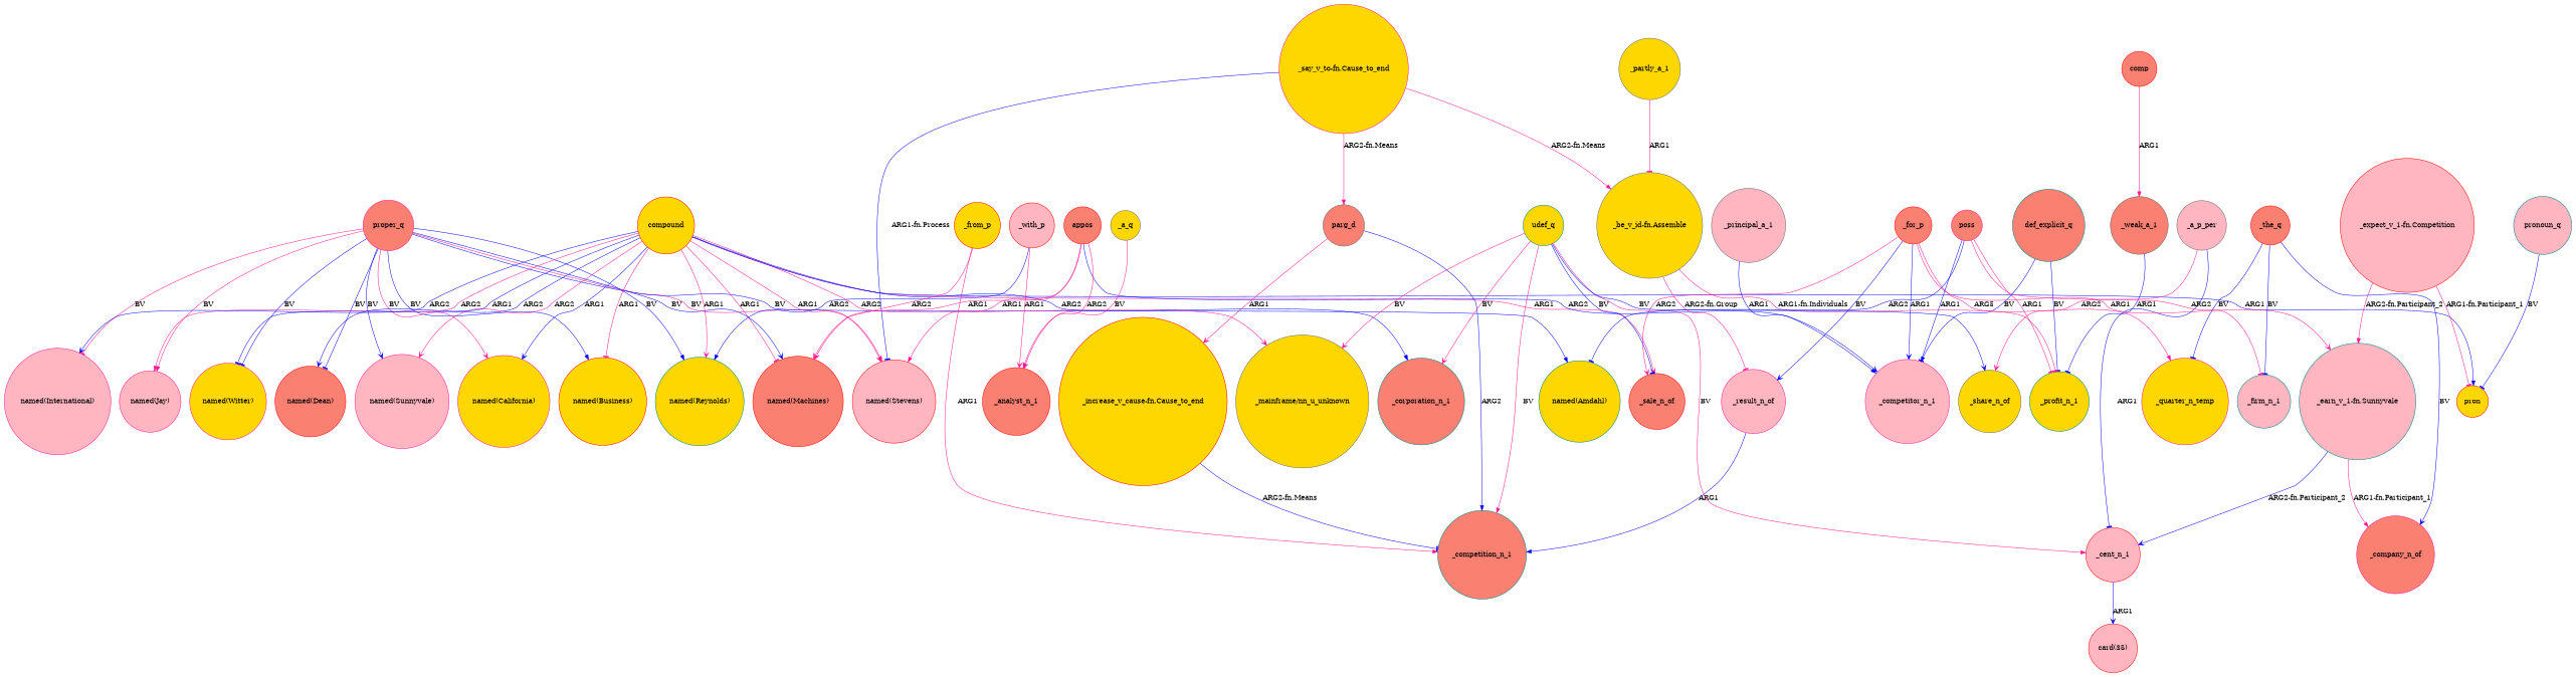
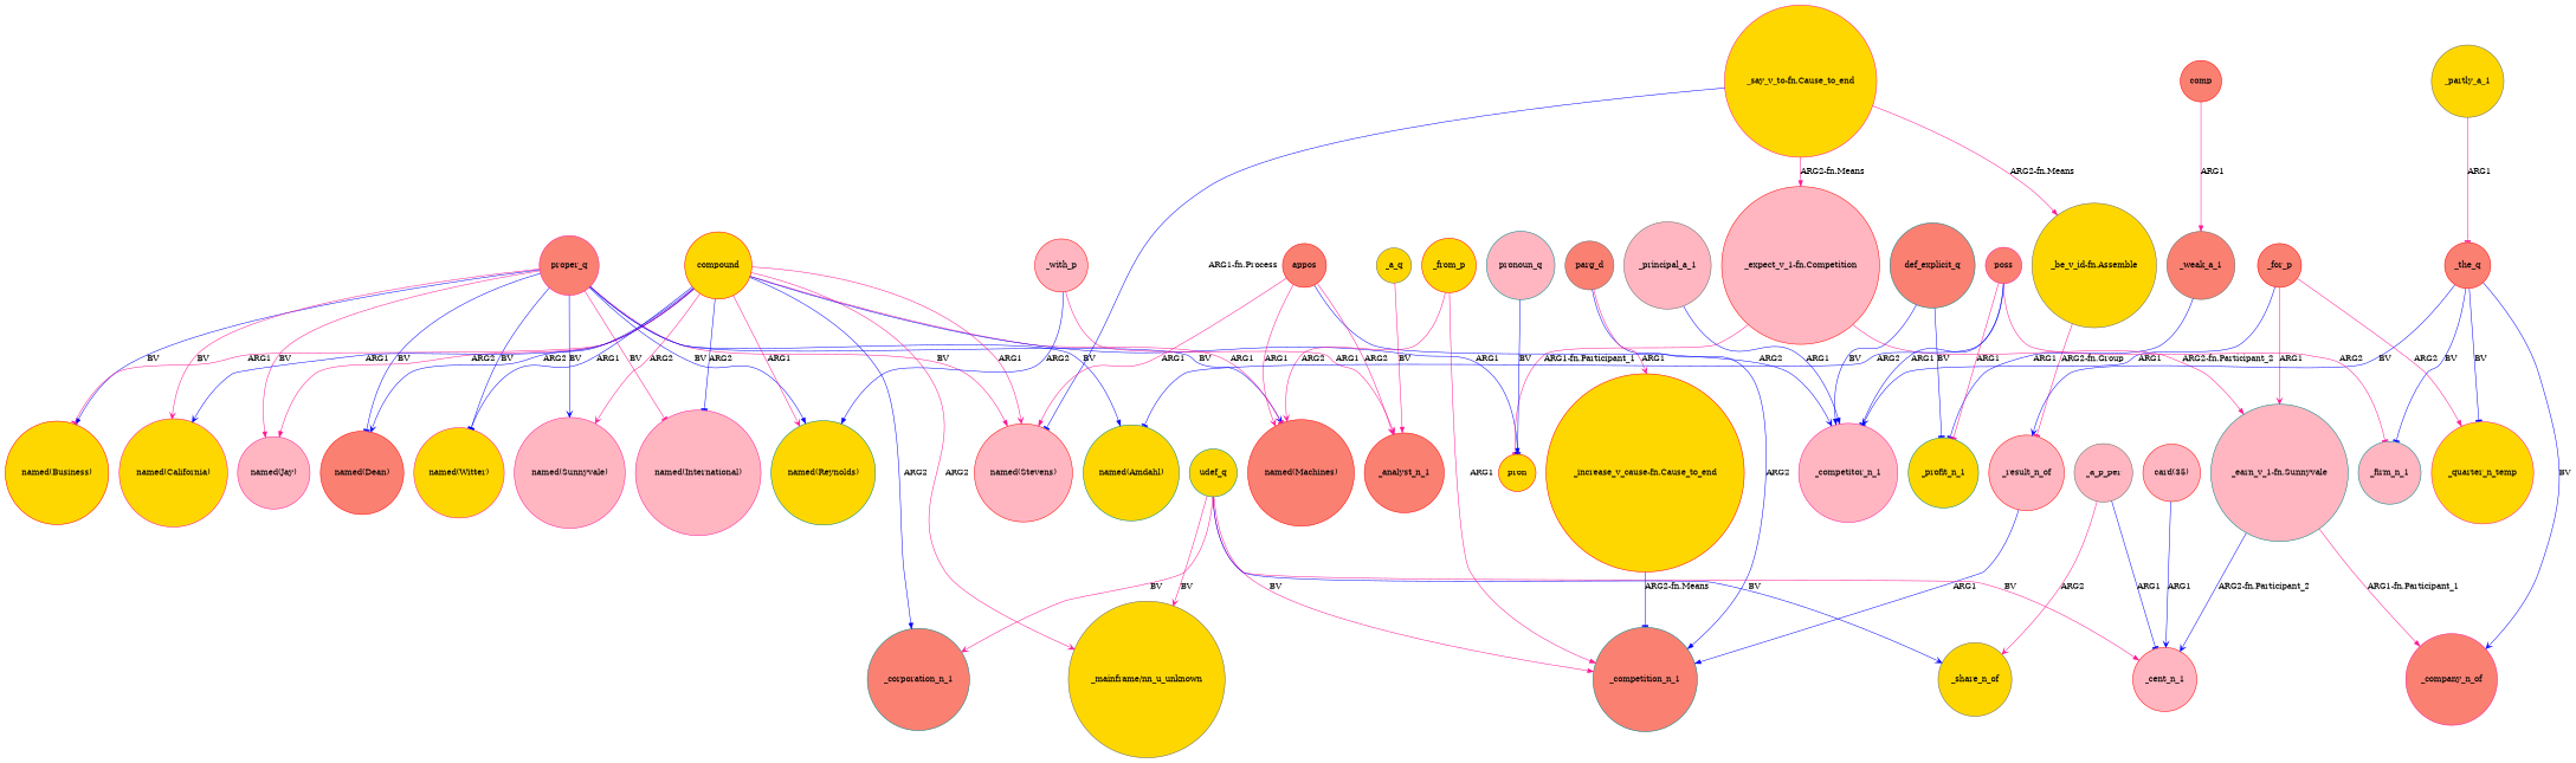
  digraph {
    node [color=red fillcolor=gold shape=circle style=filled]
    edge [arrowhead=vee color=deeppink]
    proper_q [color=deeppink fillcolor=salmon]
    "named(Business)"
    "named(Dean)" [fillcolor=salmon]
    "named(Reynolds)" [color=teal]
    "named(Sunnyvale)" [color=deeppink fillcolor=lightpink]
    "named(Machines)" [fillcolor=salmon]
    "named(Stevens)" [fillcolor=lightpink]
    "named(Witter)" [color=deeppink]
    "named(Jay)" [color=deeppink fillcolor=lightpink]
    "named(International)" [color=deeppink fillcolor=lightpink]
    "named(Amdahl)" [color=teal]
    "named(California)" [color=deeppink]
    compound
-   _sale_n_of [fillcolor=salmon]
    "_mainframe/nn_u_unknown" [color=gray40]
    _corporation_n_1 [color=teal fillcolor=salmon]
    pron
    _company_n_of [color=deeppink fillcolor=salmon]
    parg_d [color=gray40 fillcolor=salmon]
    _competition_n_1 [color=teal fillcolor=salmon]
    "_increase_v_cause-fn.Cause_to_end"
    def_explicit_q [color=teal fillcolor=salmon]
    _profit_n_1 [color=teal]
    _competitor_n_1 [color=deeppink fillcolor=lightpink]
    _partly_a_1 [color=gray40]
    "_be_v_id-fn.Assemble" [color=gray40]
-   _result_n_of [color=deeppink fillcolor=lightpink]
+   _result_n_of [fillcolor=lightpink]
    _with_p [fillcolor=lightpink]
    _analyst_n_1 [fillcolor=salmon]
    "card(35)" [fillcolor=lightpink]
    _cent_n_1 [fillcolor=lightpink]
    _weak_a_1 [color=gray40 fillcolor=salmon]
    _a_p_per [color=gray40 fillcolor=lightpink]
    _share_n_of [color=gray40]
    "_expect_v_1-fn.Competition" [fillcolor=lightpink]
    n36 [color=teal fillcolor=lightpink label="_earn_v_1-fn.Sunnyvale"]
    _for_p [fillcolor=salmon]
    _quarter_n_temp [color=deeppink]
    _the_q [fillcolor=salmon]
    _firm_n_1 [color=teal fillcolor=lightpink]
    udef_q [color=teal]
    "_say_v_to-fn.Cause_to_end" [color=deeppink]
    appos [fillcolor=salmon]
    _a_q [color=gray40]
    pronoun_q [color=teal fillcolor=lightpink]
    comp [fillcolor=salmon]
    _from_p
    poss [color=deeppink fillcolor=salmon]
    _principal_a_1 [color=gray40 fillcolor=lightpink]
    proper_q -> "named(Business)" [arrowhead=normal color=blue label=BV]
    proper_q -> "named(Dean)" [arrowhead=tee color=blue label=BV]
    proper_q -> "named(Reynolds)" [arrowhead=normal color=blue label=BV]
    proper_q -> "named(Sunnyvale)" [color=blue label=BV]
    proper_q -> "named(Machines)" [color=blue label=BV]
    proper_q -> "named(Stevens)" [arrowhead=normal label=BV]
    proper_q -> "named(Witter)" [arrowhead=tee color=blue label=BV]
    proper_q -> "named(Jay)" [arrowhead=normal label=BV]
    proper_q -> "named(International)" [arrowhead=tee label=BV]
    proper_q -> "named(Amdahl)" [arrowhead=normal color=blue label=BV]
    proper_q -> "named(California)" [label=BV]
    compound -> "named(Business)" [arrowhead=tee label=ARG1]
    compound -> "named(Dean)" [color=blue label=ARG2]
    compound -> "named(Reynolds)" [label=ARG1]
    compound -> "named(Sunnyvale)" [label=ARG2]
    compound -> "named(Machines)" [arrowhead=tee label=ARG1]
    compound -> "named(Stevens)" [label=ARG1]
    compound -> "named(Witter)" [arrowhead=tee color=blue label=ARG1]
    compound -> "named(Jay)" [arrowhead=normal label=ARG2]
-   compound -> "named(International)" [color=blue label=ARG2]
+   compound -> "named(International)" [arrowhead=tee color=blue label=ARG2]
    compound -> "named(California)" [color=blue label=ARG1]
-   compound -> _sale_n_of [label=ARG1]
    compound -> "_mainframe/nn_u_unknown" [label=ARG2]
    compound -> _corporation_n_1 [arrowhead=normal color=blue label=ARG2]
    compound -> pron [arrowhead=normal color=blue label=ARG1]
    parg_d -> _competition_n_1 [arrowhead=normal color=blue label=ARG2]
    parg_d -> "_increase_v_cause-fn.Cause_to_end" [label=ARG1]
    "_increase_v_cause-fn.Cause_to_end" -> _competition_n_1 [arrowhead=tee color=blue label="ARG2-fn.Means"]
    def_explicit_q -> _profit_n_1 [arrowhead=tee color=blue label=BV]
    def_explicit_q -> _competitor_n_1 [arrowhead=normal color=blue label=BV]
-   _partly_a_1 -> "_be_v_id-fn.Assemble" [arrowhead=tee label=ARG1]
-   "_be_v_id-fn.Assemble" -> _profit_n_1 [arrowhead=tee label="ARG1-fn.Individuals"]
+   _partly_a_1 -> _the_q [arrowhead=tee label=ARG1]
    "_be_v_id-fn.Assemble" -> _result_n_of [arrowhead=tee label="ARG2-fn.Group"]
    _result_n_of -> _competition_n_1 [arrowhead=normal color=blue label=ARG1]
    _with_p -> "named(Reynolds)" [arrowhead=normal color=blue label=ARG2]
    _with_p -> _analyst_n_1 [label=ARG1]
-   _cent_n_1 -> "card(35)" [color=blue label=ARG1]
+   "card(35)" -> _cent_n_1 [color=blue label=ARG1]
    _weak_a_1 -> _profit_n_1 [arrowhead=tee color=blue label=ARG1]
    _a_p_per -> _cent_n_1 [arrowhead=tee color=blue label=ARG1]
    _a_p_per -> _share_n_of [label=ARG2]
    "_expect_v_1-fn.Competition" -> pron [arrowhead=tee label="ARG1-fn.Participant_1"]
    "_expect_v_1-fn.Competition" -> n36 [arrowhead=normal label="ARG2-fn.Participant_2"]
    n36 -> _company_n_of [arrowhead=normal label="ARG1-fn.Participant_1"]
    n36 -> _cent_n_1 [color=blue label="ARG2-fn.Participant_2"]
-   _for_p -> _sale_n_of [label=ARG2]
    _for_p -> _competitor_n_1 [color=blue label=ARG1]
    _for_p -> n36 [label=ARG1]
-   _for_p -> _quarter_n_temp [arrowhead=normal label=ARG5]
+   _for_p -> _quarter_n_temp [arrowhead=normal label=ARG2]
    _the_q -> _company_n_of [color=blue label=BV]
-   _for_p -> _result_n_of [color=blue label=BV]
+   _the_q -> _result_n_of [color=blue label=BV]
    _the_q -> _quarter_n_temp [arrowhead=tee color=blue label=BV]
    _the_q -> _firm_n_1 [arrowhead=tee color=blue label=BV]
-   udef_q -> _sale_n_of [arrowhead=tee color=blue label=BV]
    udef_q -> "_mainframe/nn_u_unknown" [label=BV]
    udef_q -> _corporation_n_1 [label=BV]
    udef_q -> _competition_n_1 [arrowhead=normal label=BV]
    udef_q -> _cent_n_1 [arrowhead=normal label=BV]
    udef_q -> _share_n_of [color=blue label=BV]
    "_say_v_to-fn.Cause_to_end" -> "named(Stevens)" [arrowhead=tee color=blue label="ARG1-fn.Process"]
    "_say_v_to-fn.Cause_to_end" -> "_be_v_id-fn.Assemble" [arrowhead=normal label="ARG2-fn.Means"]
-   "_say_v_to-fn.Cause_to_end" -> parg_d [arrowhead=normal label="ARG2-fn.Means"]
+   "_say_v_to-fn.Cause_to_end" -> "_expect_v_1-fn.Competition" [arrowhead=normal label="ARG2-fn.Means"]
    appos -> "named(Machines)" [label=ARG1]
    appos -> "named(Stevens)" [arrowhead=normal label=ARG1]
    appos -> _competitor_n_1 [color=blue label=ARG2]
    appos -> _analyst_n_1 [label=ARG2]
    _a_q -> _analyst_n_1 [arrowhead=normal label=BV]
    pronoun_q -> pron [arrowhead=tee color=blue label=BV]
    comp -> _weak_a_1 [arrowhead=normal label=ARG1]
    _from_p -> "named(Machines)" [label=ARG2]
    _from_p -> _competition_n_1 [arrowhead=normal label=ARG1]
    poss -> "named(Amdahl)" [arrowhead=tee color=blue label=ARG2]
    poss -> _profit_n_1 [arrowhead=tee label=ARG1]
    poss -> _competitor_n_1 [arrowhead=tee color=blue label=ARG1]
    poss -> _firm_n_1 [arrowhead=tee label=ARG2]
    _principal_a_1 -> _competitor_n_1 [arrowhead=normal color=blue label=ARG1]
  }
